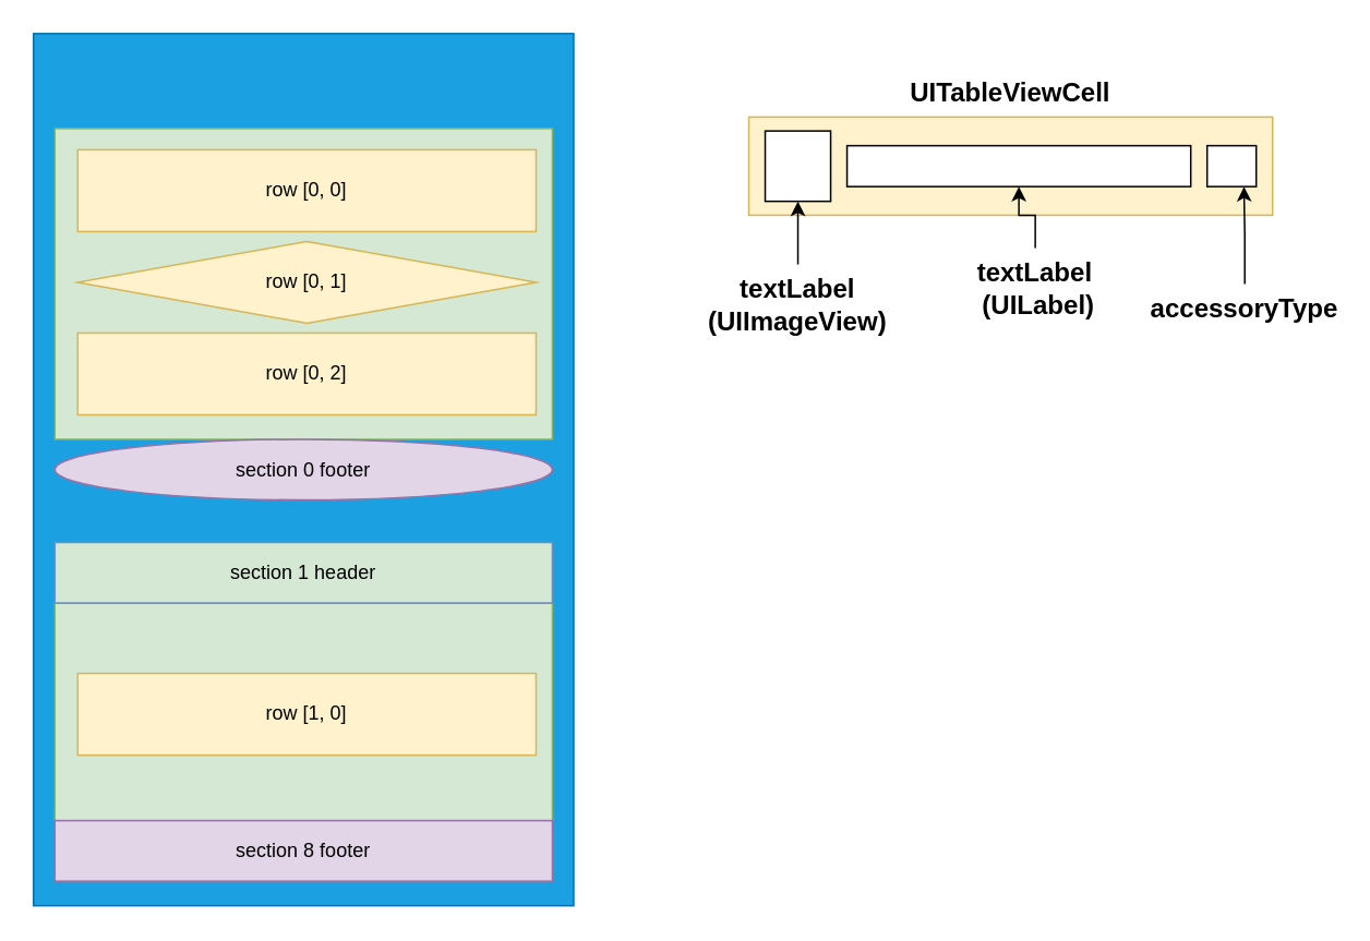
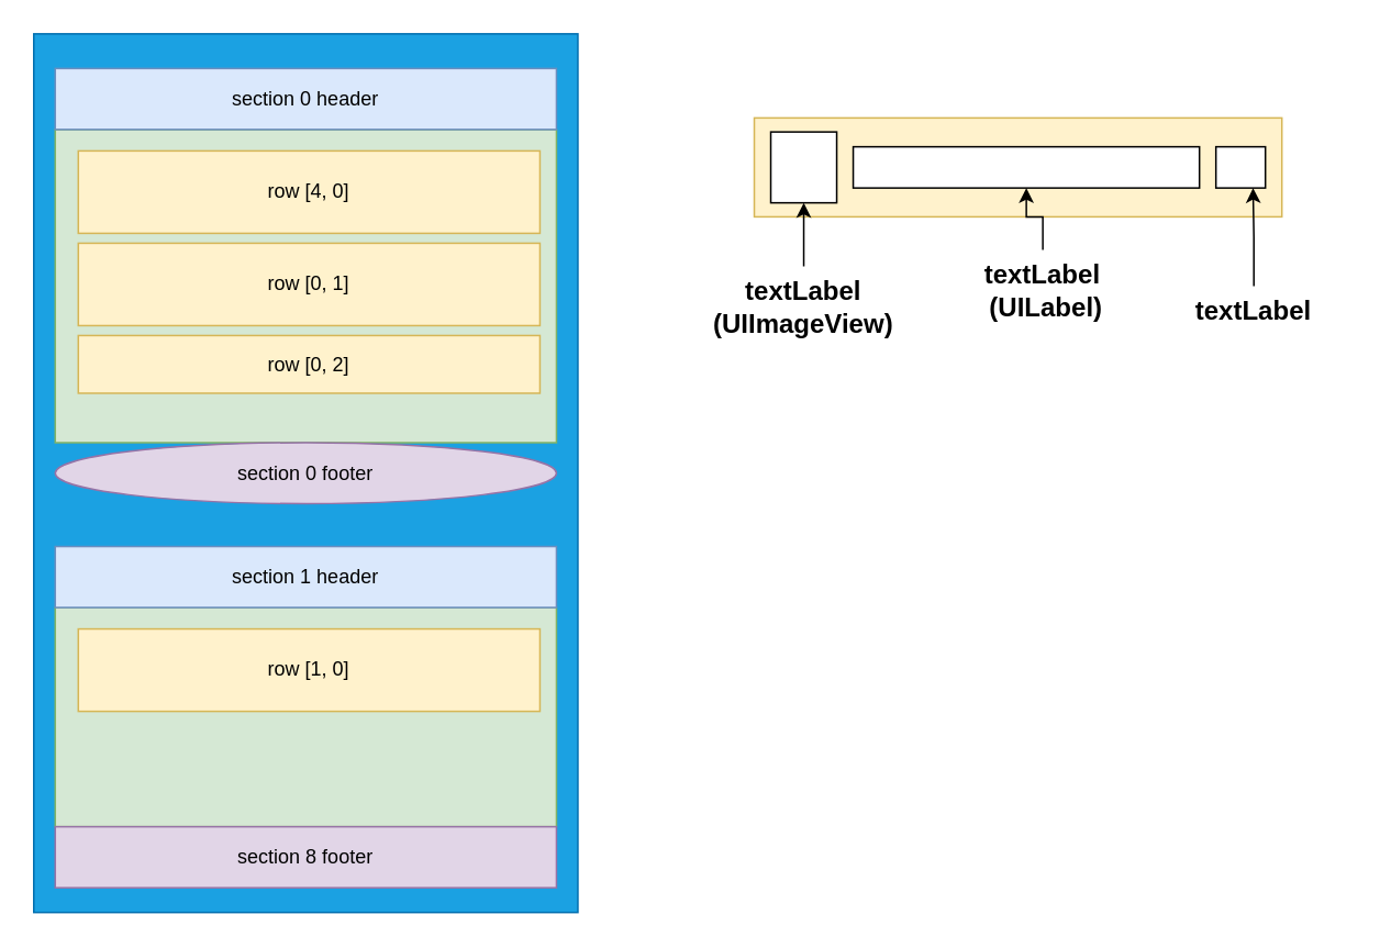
  <mxCell id="0" />
  <mxCell id="1" parent="0" />
  <mxCell id="2" value="" style="rounded=0;whiteSpace=wrap;html=1;fillColor=#1ba1e2;fontColor=#ffffff;strokeColor=#006EAF;" vertex="1" parent="1"><mxGeometry x="20" y="20" width="330" height="533" as="geometry" /></mxCell>
  <mxCell id="3" value="" style="rounded=0;whiteSpace=wrap;html=1;fillColor=#d5e8d4;strokeColor=#82b366;" vertex="1" parent="1"><mxGeometry x="33" y="78" width="304" height="190" as="geometry" /></mxCell>
- <mxCell id="4" value="row [0, 0]" style="rounded=0;whiteSpace=wrap;html=1;fillColor=#fff2cc;strokeColor=#d6b656;" vertex="1" parent="1"><mxGeometry x="47" y="91" width="280" height="50" as="geometry" /></mxCell>
- <mxCell id="5" value="row [0, 1]" style="rhombus;whiteSpace=wrap;html=1;fillColor=#fff2cc;strokeColor=#d6b656;" vertex="1" parent="1"><mxGeometry x="47" y="147" width="280" height="50" as="geometry" /></mxCell>
- <mxCell id="6" value="row [0, 2]" style="rounded=0;whiteSpace=wrap;html=1;fillColor=#fff2cc;strokeColor=#d6b656;" vertex="1" parent="1"><mxGeometry x="47" y="203" width="280" height="50" as="geometry" /></mxCell>
+ <mxCell id="4" value="row [4, 0]" style="rounded=0;whiteSpace=wrap;html=1;fillColor=#fff2cc;strokeColor=#d6b656;" vertex="1" parent="1"><mxGeometry x="47" y="91" width="280" height="50" as="geometry" /></mxCell>
+ <mxCell id="5" value="row [0, 1]" style="rounded=0;whiteSpace=wrap;html=1;fillColor=#fff2cc;strokeColor=#d6b656;" vertex="1" parent="1"><mxGeometry x="47" y="147" width="280" height="50" as="geometry" /></mxCell>
+ <mxCell id="6" value="row [0, 2]" style="rounded=0;whiteSpace=wrap;html=1;fillColor=#fff2cc;strokeColor=#d6b656;" vertex="1" parent="1"><mxGeometry x="47" y="203" width="280" height="35" as="geometry" /></mxCell>
+ <mxCell id="7" value="section 0 header" style="rounded=0;whiteSpace=wrap;html=1;fillColor=#dae8fc;strokeColor=#6c8ebf;" vertex="1" parent="1"><mxGeometry x="33" y="41" width="304" height="37" as="geometry" /></mxCell>
  <mxCell id="8" value="section 0 footer" style="ellipse;whiteSpace=wrap;html=1;fillColor=#e1d5e7;strokeColor=#9673a6;" vertex="1" parent="1"><mxGeometry x="33" y="268" width="304" height="37" as="geometry" /></mxCell>
  <mxCell id="9" value="" style="rounded=0;whiteSpace=wrap;html=1;fillColor=#d5e8d4;strokeColor=#82b366;" vertex="1" parent="1"><mxGeometry x="33" y="368" width="304" height="133" as="geometry" /></mxCell>
- <mxCell id="10" value="row [1, 0]" style="rounded=0;whiteSpace=wrap;html=1;fillColor=#fff2cc;strokeColor=#d6b656;" vertex="1" parent="1"><mxGeometry x="47" y="411" width="280" height="50" as="geometry" /></mxCell>
- <mxCell id="11" value="section 1 header" style="rounded=0;whiteSpace=wrap;html=1;fillColor=#d5e8d4;strokeColor=#6c8ebf;" vertex="1" parent="1"><mxGeometry x="33" y="331" width="304" height="37" as="geometry" /></mxCell>
+ <mxCell id="10" value="row [1, 0]" style="rounded=0;whiteSpace=wrap;html=1;fillColor=#fff2cc;strokeColor=#d6b656;" vertex="1" parent="1"><mxGeometry x="47" y="381" width="280" height="50" as="geometry" /></mxCell>
+ <mxCell id="11" value="section 1 header" style="rounded=0;whiteSpace=wrap;html=1;fillColor=#dae8fc;strokeColor=#6c8ebf;" vertex="1" parent="1"><mxGeometry x="33" y="331" width="304" height="37" as="geometry" /></mxCell>
  <mxCell id="12" value="section 8 footer" style="rounded=0;whiteSpace=wrap;html=1;fillColor=#e1d5e7;strokeColor=#9673a6;" vertex="1" parent="1"><mxGeometry x="33" y="501" width="304" height="37" as="geometry" /></mxCell>
  <mxCell id="13" value="" style="rounded=0;whiteSpace=wrap;html=1;fillColor=#fff2cc;strokeColor=#d6b656;" vertex="1" parent="1"><mxGeometry x="457" y="71" width="320" height="60" as="geometry" /></mxCell>
- <mxCell id="14" value="UITableViewCell" style="text;html=1;strokeColor=none;fillColor=none;align=center;verticalAlign=middle;whiteSpace=wrap;rounded=0;fontStyle=1;fontSize=16;" vertex="1" parent="1"><mxGeometry x="457" y="41" width="320" height="30" as="geometry" /></mxCell>
  <mxCell id="15" value="" style="rounded=0;whiteSpace=wrap;html=1;" vertex="1" parent="1"><mxGeometry x="467" y="79.5" width="40" height="43" as="geometry" /></mxCell>
  <mxCell id="16" style="edgeStyle=orthogonalEdgeStyle;rounded=0;orthogonalLoop=1;jettySize=auto;html=1;entryX=0.5;entryY=1;entryDx=0;entryDy=0;" edge="1" parent="1" source="17" target="15"><mxGeometry relative="1" as="geometry" /></mxCell>
  <mxCell id="17" value="textLabel (UIImageView)" style="text;html=1;strokeColor=none;fillColor=none;align=center;verticalAlign=middle;whiteSpace=wrap;rounded=0;fontStyle=1;fontSize=16;" vertex="1" parent="1"><mxGeometry x="432" y="161" width="110" height="50" as="geometry" /></mxCell>
  <mxCell id="18" value="" style="rounded=0;whiteSpace=wrap;html=1;" vertex="1" parent="1"><mxGeometry x="517" y="88.5" width="210" height="25" as="geometry" /></mxCell>
  <mxCell id="19" value="" style="edgeStyle=orthogonalEdgeStyle;rounded=0;orthogonalLoop=1;jettySize=auto;html=1;" edge="1" parent="1" source="20" target="18"><mxGeometry relative="1" as="geometry" /></mxCell>
  <mxCell id="20" value="textLabel&lt;br&gt;&amp;nbsp;(UILabel)" style="text;html=1;strokeColor=none;fillColor=none;align=center;verticalAlign=middle;whiteSpace=wrap;rounded=0;fontStyle=1;fontSize=16;" vertex="1" parent="1"><mxGeometry x="577" y="151" width="110" height="50" as="geometry" /></mxCell>
  <mxCell id="21" value="" style="rounded=0;whiteSpace=wrap;html=1;" vertex="1" parent="1"><mxGeometry x="737" y="88.5" width="30" height="25" as="geometry" /></mxCell>
  <mxCell id="22" style="edgeStyle=orthogonalEdgeStyle;rounded=0;orthogonalLoop=1;jettySize=auto;html=1;entryX=0.75;entryY=1;entryDx=0;entryDy=0;" edge="1" parent="1" source="23" target="21"><mxGeometry relative="1" as="geometry" /></mxCell>
- <mxCell id="23" value="accessoryType" style="text;html=1;strokeColor=none;fillColor=none;align=center;verticalAlign=middle;whiteSpace=wrap;rounded=0;fontStyle=1;fontSize=16;" vertex="1" parent="1"><mxGeometry x="705" y="173" width="110" height="30" as="geometry" /></mxCell>
+ <mxCell id="23" value="textLabel" style="text;html=1;strokeColor=none;fillColor=none;align=center;verticalAlign=middle;whiteSpace=wrap;rounded=0;fontStyle=1;fontSize=16;" vertex="1" parent="1"><mxGeometry x="705" y="173" width="110" height="30" as="geometry" /></mxCell>
